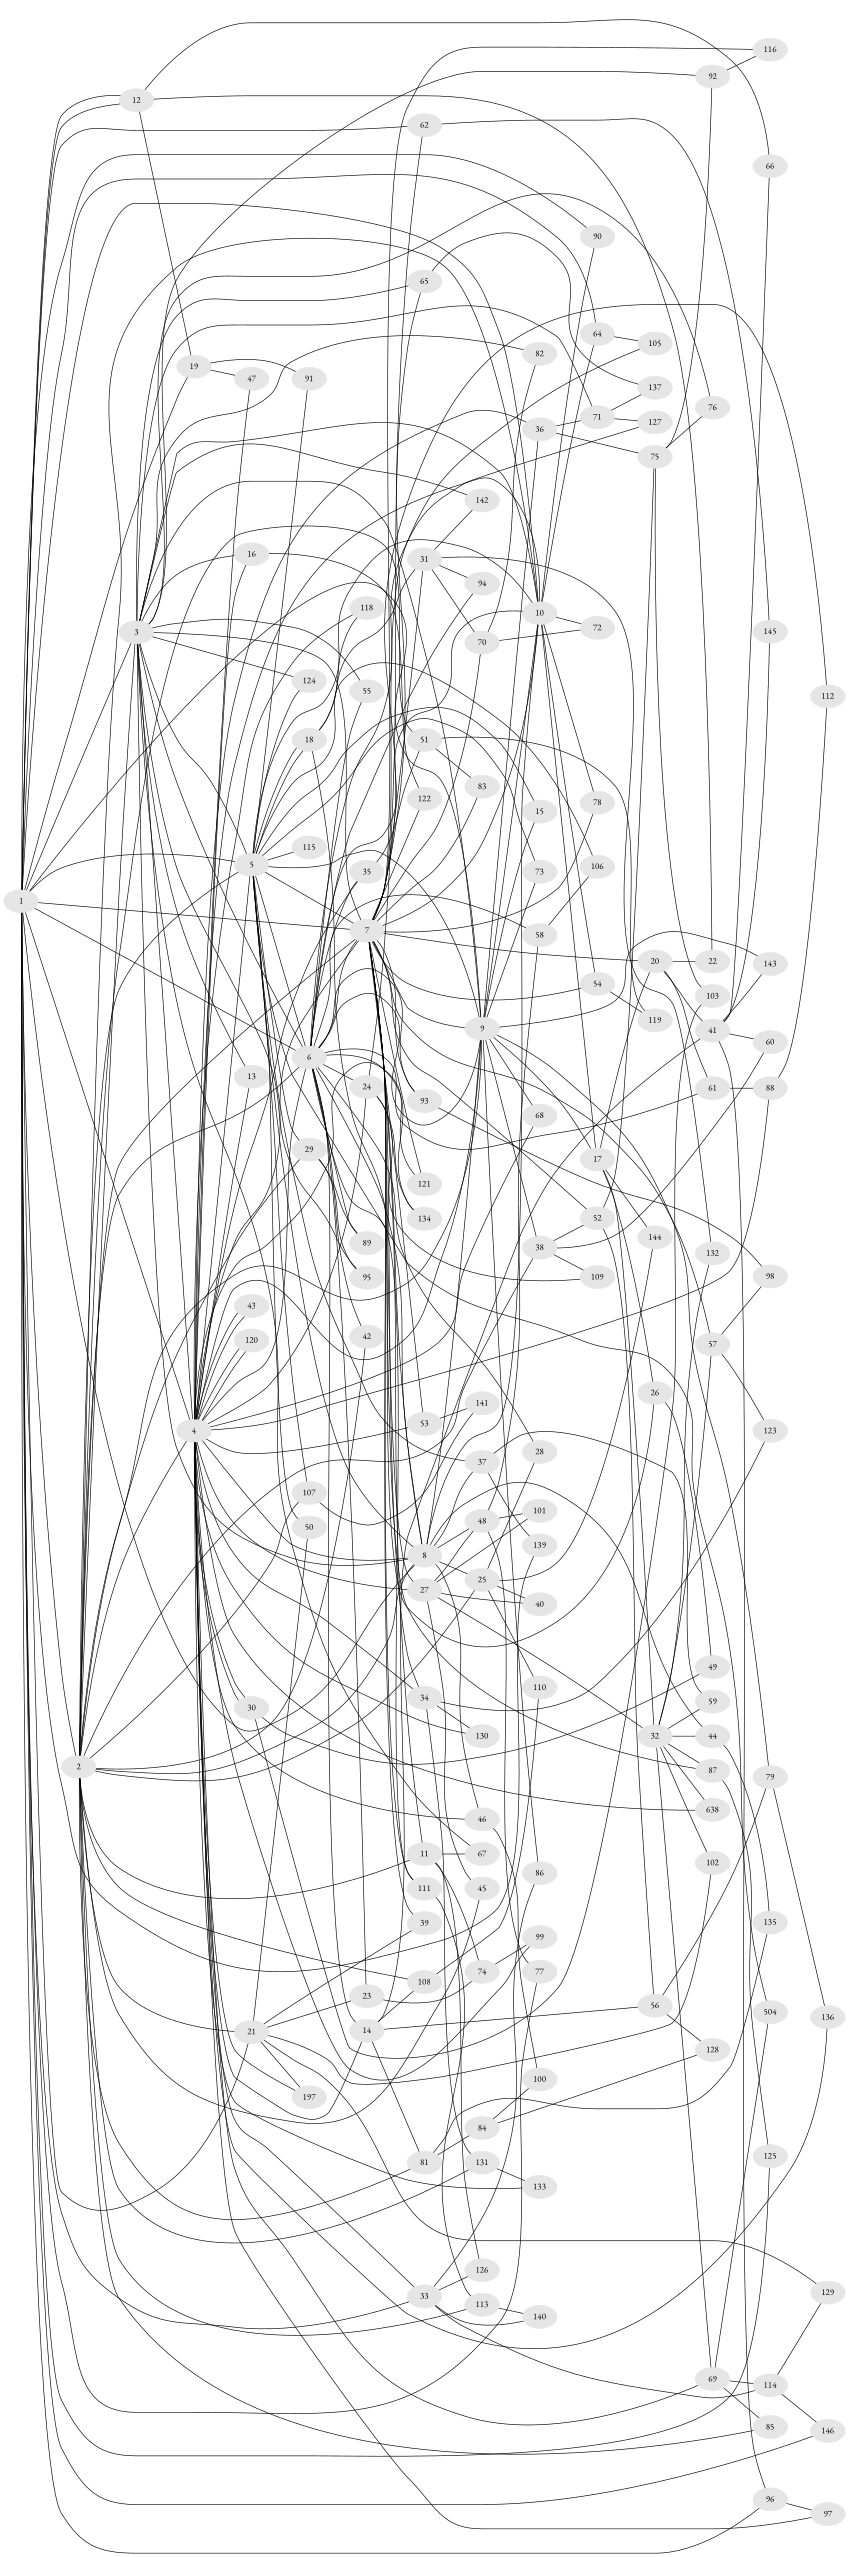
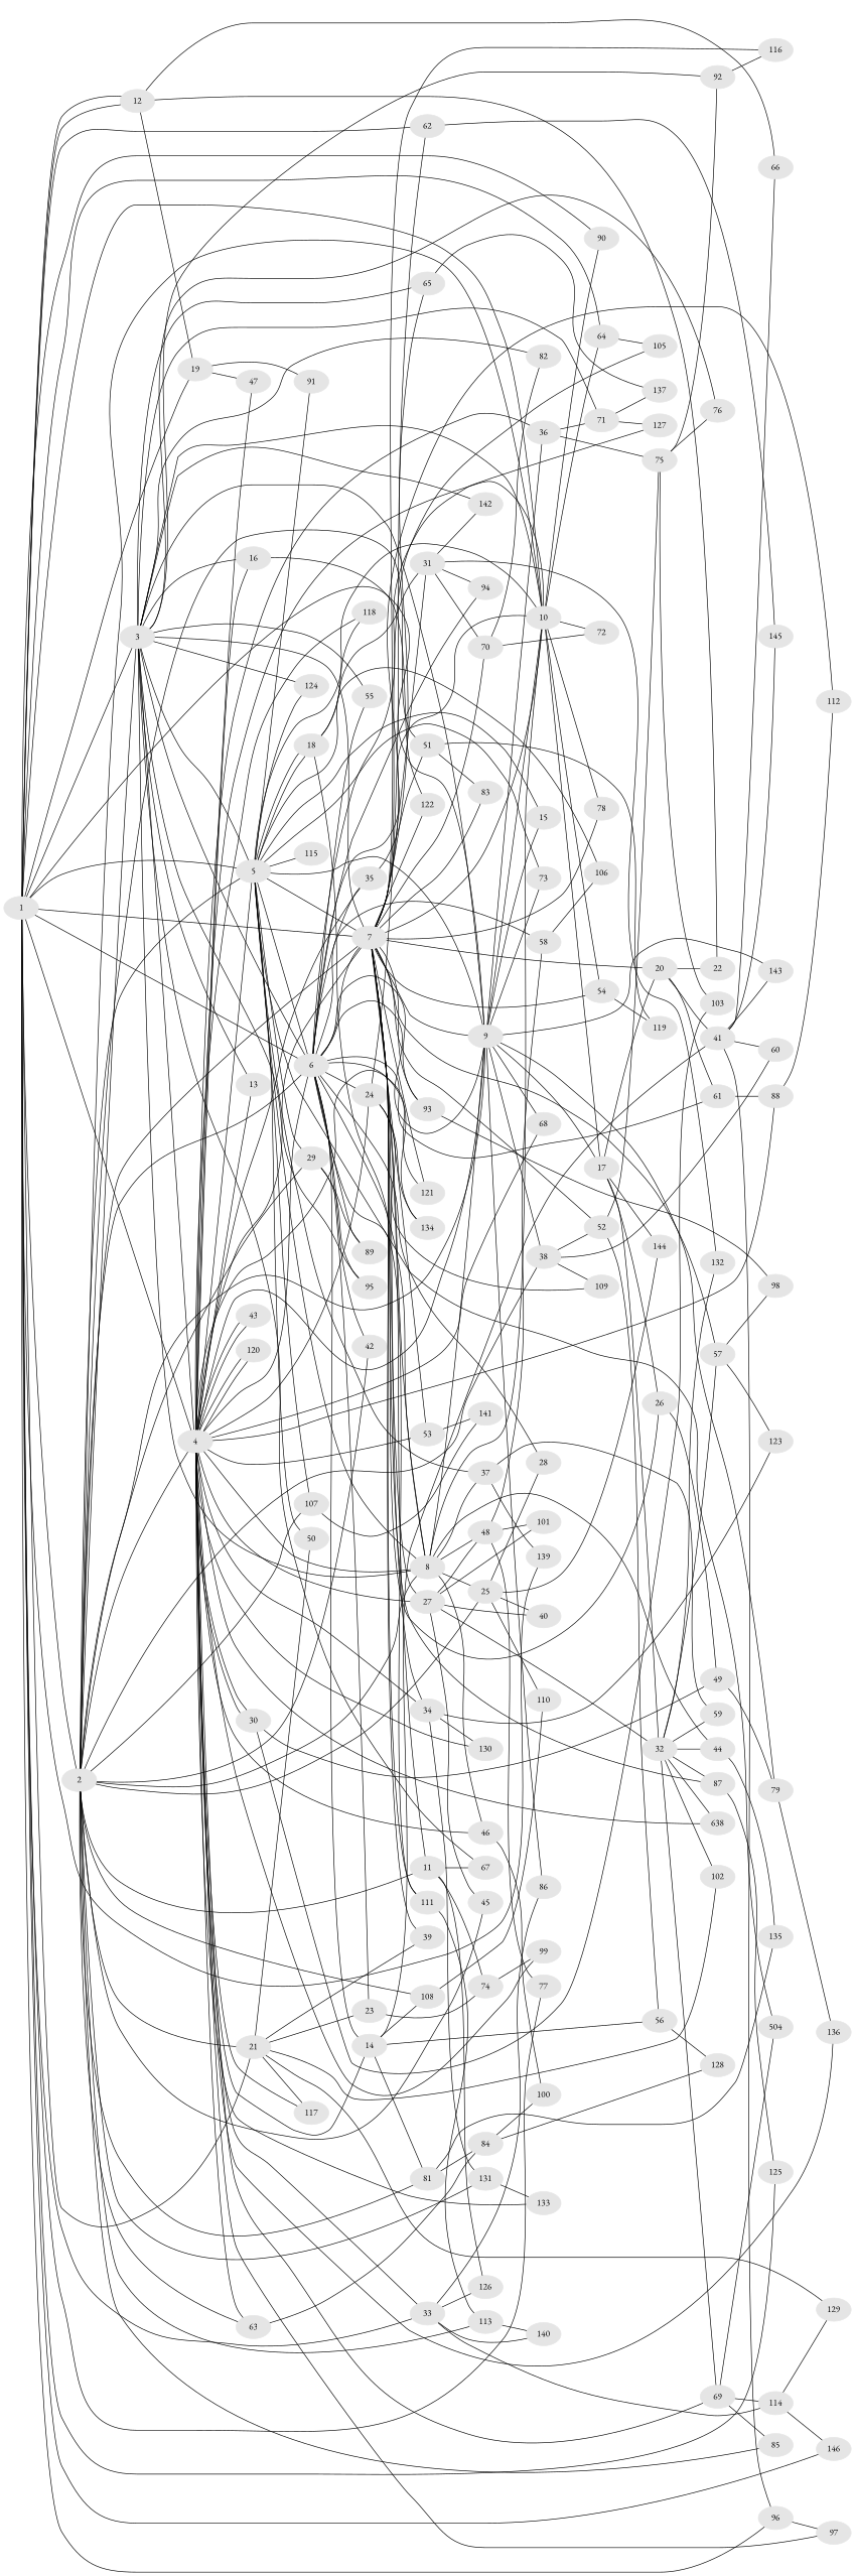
  graph {
    fontname="EB Garamond"
    rankdir=LR
    node [color=gray90 fontname="EB Garamond" style=filled]
    edge [fontname="EB Garamond"]
    1
    2
    3
    4
    5
    6
    7
    8
    9
    10
    12
    19
    21
    33
    62
    64
    77
    90
    96
    125
    139
    146
    11
    25
    29
    38
    42
    45
    51
+   63
    81
    85
    107
    108
    113
    131
    13
    16
    55
    65
    67
    71
    76
    82
    92
    95
    124
    142
    14
    24
    27
    30
    34
    35
    36
    43
    46
    47
    53
    68
    69
    88
    97
    99
-   117 [label=197]
+   117
    118
    120
    121
    130
    133
    136
    n72 [label=638]
    15
    18
    37
    50
    73
    91
    n79 [label=504]
    106
    115
    23
    28
    58
    61
    89
    93
    94
    111
    127
    134
    20
    31
    39
    52
    54
    57
    70
    78
    83
    87
    105
    112
    116
    122
    44
    48
    17
    79
    86
    143
    72
    22
    66
    102
    129
    126
    114
    140
    145
    74
    144
    40
    110
    109
    60
    119
    84
    135
    141
    137
    41
    56
    32
    101
    49
    103
    123
    75
    100
    26
    59
    98
    132
    128
    1 -- 2
    1 -- 3
    1 -- 4
    1 -- 5
    1 -- 6
    1 -- 7
-   1 -- 8
    1 -- 9
    1 -- 10
    1 -- 12
    1 -- 12
    1 -- 19
    1 -- 21
    1 -- 33
    1 -- 62
    1 -- 64
    1 -- 77
    1 -- 90
    1 -- 96
    1 -- 125
    1 -- 139
    1 -- 146
    2 -- 3
    2 -- 4
    2 -- 5
    2 -- 6
    2 -- 7
    2 -- 8
    2 -- 9
    2 -- 10
    2 -- 21
    2 -- 11
    2 -- 25
    2 -- 29
    2 -- 38
    2 -- 42
    2 -- 45
    2 -- 51
+   2 -- 63
    2 -- 81
    2 -- 85
    2 -- 107
    2 -- 108
    2 -- 113
    2 -- 131
    3 -- 4
    3 -- 5
    3 -- 6
    3 -- 7
    3 -- 8
    3 -- 9
    3 -- 10
    3 -- 13
    3 -- 16
    3 -- 55
    3 -- 65
    3 -- 67
    3 -- 71
    3 -- 76
    3 -- 82
    3 -- 92
    3 -- 95
    3 -- 124
    3 -- 142
    4 -- 5
    4 -- 6
    4 -- 7
    4 -- 8
    4 -- 9
    4 -- 10
    4 -- 33
+   4 -- 63
    4 -- 13
    4 -- 16
    4 -- 14
    4 -- 24
    4 -- 27
    4 -- 30
    4 -- 30
    4 -- 34
    4 -- 35
    4 -- 36
    4 -- 43
    4 -- 43
    4 -- 46
    4 -- 47
    4 -- 53
    4 -- 68
    4 -- 69
    4 -- 88
    4 -- 97
    4 -- 99
    4 -- 117
    4 -- 118
    4 -- 120
    4 -- 120
    4 -- 121
    4 -- 130
    4 -- 133
    4 -- 136
    4 -- n72
    5 -- 6
    5 -- 7
    5 -- 8
    5 -- 9
    5 -- 10
    5 -- 29
    5 -- 107
    5 -- 124
    5 -- 15
    5 -- 18
    5 -- 18
    5 -- 37
    5 -- 50
    5 -- 73
    5 -- 91
    5 -- n79
    5 -- 106
    5 -- 115
    6 -- 7
    6 -- 8
    6 -- 9
    6 -- 10
    6 -- 42
    6 -- 55
    6 -- 14
    6 -- 24
    6 -- 35
    6 -- 23
    6 -- 28
    6 -- 58
    6 -- 61
    6 -- 89
    6 -- 93
    6 -- 94
    6 -- 111
    6 -- 127
    6 -- 134
    7 -- 8
    7 -- 9
    7 -- 10
    7 -- 11
    7 -- 65
    7 -- 27
    7 -- 34
    7 -- 53
    7 -- 121
    7 -- 93
    7 -- 111
    7 -- 20
    7 -- 31
    7 -- 39
    7 -- 52
    7 -- 54
    7 -- 57
    7 -- 70
    7 -- 78
    7 -- 83
    7 -- 87
    7 -- 105
    7 -- 112
    7 -- 116
    7 -- 122
    8 -- 9
    8 -- 10
    8 -- 25
    8 -- 46
    8 -- 37
    8 -- 44
    8 -- 48
    9 -- 10
    9 -- 38
    9 -- 36
    9 -- 68
    9 -- 15
    9 -- 73
    9 -- 17
    9 -- 79
    9 -- 86
    9 -- 143
    10 -- 64
    10 -- 90
    10 -- 54
    10 -- 78
    10 -- 17
    10 -- 72
    12 -- 19
    12 -- 22
    12 -- 66
    19 -- 47
    19 -- 91
    21 -- 117
    21 -- 50
    21 -- 23
    21 -- 39
    21 -- 102
    21 -- 129
    33 -- 86
    33 -- 126
    33 -- 114
    33 -- 140
    62 -- 145
    64 -- 105
    96 -- 97
    11 -- 67
    11 -- 126
    11 -- 74
    25 -- 28
    25 -- 144
    25 -- 40
    25 -- 110
    29 -- 95
    29 -- 89
    38 -- 52
    38 -- 109
    38 -- 60
    51 -- 83
    51 -- 119
+   63 -- 84
    81 -- 84
    81 -- 135
    107 -- 141
    108 -- 110
    113 -- 140
    131 -- 133
    16 -- 122
    65 -- 137
    71 -- 127
    71 -- 137
    92 -- 116
    14 -- 81
    14 -- 108
    14 -- 41
    14 -- 56
    24 -- 62
    24 -- 134
    24 -- 109
    27 -- 45
    27 -- 48
    27 -- 40
    27 -- 32
    27 -- 101
    30 -- 49
    30 -- 103
    34 -- 131
    34 -- 130
    34 -- 123
    35 -- 51
    36 -- 71
    36 -- 75
    46 -- 100
    53 -- 141
    69 -- 85
    69 -- n79
    69 -- 114
    88 -- 112
    18 -- 118
    18 -- 31
    18 -- 26
    37 -- 139
    37 -- 59
    23 -- 74
    58 -- 106
    61 -- 88
    93 -- 98
    111 -- 113
    20 -- 61
    20 -- 22
    20 -- 41
    31 -- 142
    31 -- 94
    31 -- 70
    31 -- 132
    52 -- 56
    52 -- 75
    54 -- 119
    57 -- 123
    57 -- 98
    70 -- 82
    70 -- 72
    87 -- 125
    44 -- 135
    48 -- 77
    48 -- 58
    48 -- 101
    17 -- 20
    17 -- 144
    17 -- 32
    17 -- 26
    79 -- 136
    114 -- 146
    114 -- 129
    74 -- 99
    84 -- 100
    84 -- 128
    41 -- 96
    41 -- 143
    41 -- 66
    41 -- 145
    41 -- 60
-   56 -- 79
+   49 -- 79
    56 -- 128
    32 -- 69
    32 -- n72
    32 -- 57
    32 -- 87
    32 -- 44
    32 -- 102
    32 -- 59
    32 -- 132
    75 -- 76
    75 -- 92
    75 -- 103
    26 -- 49
  }
